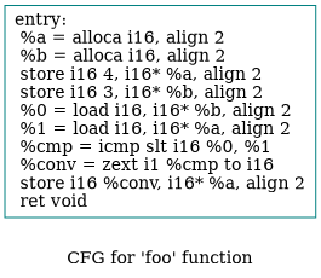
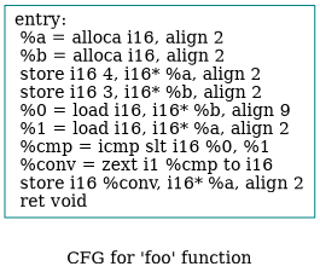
  digraph {
    label="CFG for 'foo' function"
-   n1 [label="{entry:\l  %a = alloca i16, align 2\l  %b = alloca i16, align 2\l  store i16 4, i16* %a, align 2\l  store i16 3, i16* %b, align 2\l  %0 = load i16, i16* %b, align 2\l  %1 = load i16, i16* %a, align 2\l  %cmp = icmp slt i16 %0, %1\l  %conv = zext i1 %cmp to i16\l  store i16 %conv, i16* %a, align 2\l  ret void\l}" shape=record color=teal]
+   n1 [label="{entry:\l  %a = alloca i16, align 2\l  %b = alloca i16, align 2\l  store i16 4, i16* %a, align 2\l  store i16 3, i16* %b, align 2\l  %0 = load i16, i16* %b, align 9\l  %1 = load i16, i16* %a, align 2\l  %cmp = icmp slt i16 %0, %1\l  %conv = zext i1 %cmp to i16\l  store i16 %conv, i16* %a, align 2\l  ret void\l}" shape=record color=teal]
  }
